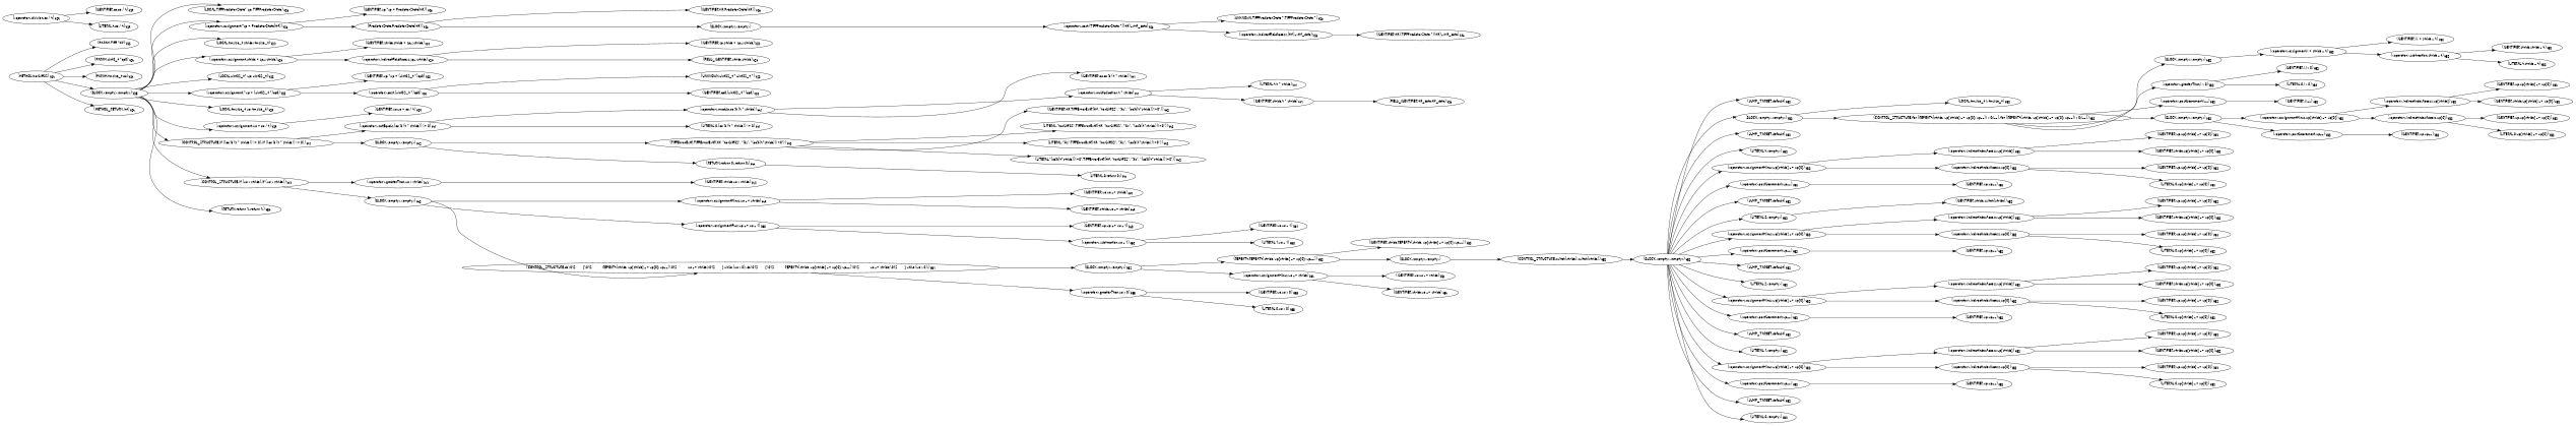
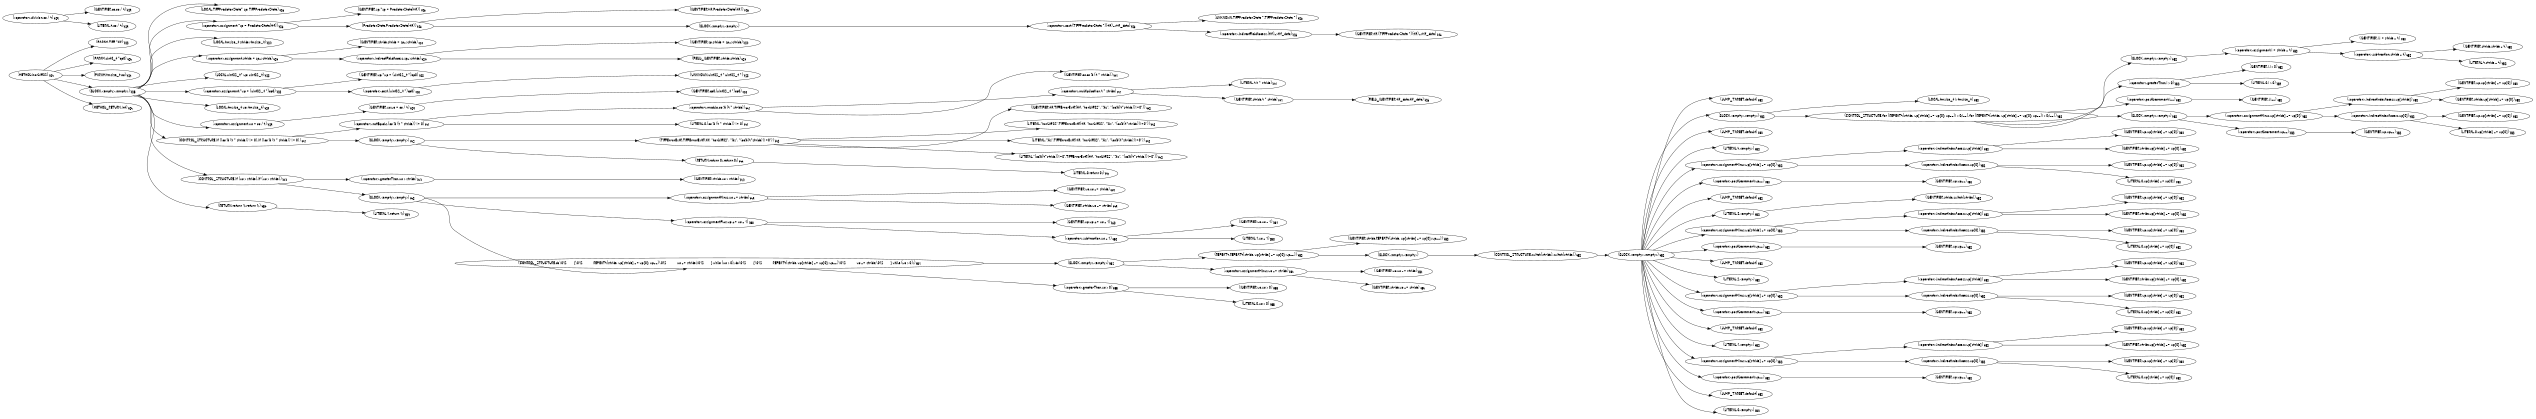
  digraph {
    fontname="Patrick Hand"
    rankdir=LR
    node [fontname="Patrick Hand"]
    edge [fontname="Patrick Hand"]
    n1 [label=<(METHOD,horDiff32)<SUB>734</SUB>>]
    n2 [label=<(PARAM,TIFF *tif)<SUB>733</SUB>>]
    n3 [label=<(PARAM,uint8_t *cp0)<SUB>734</SUB>>]
    n4 [label=<(PARAM,tmsize_t cc)<SUB>734</SUB>>]
    n5 [label=<(BLOCK,&lt;empty&gt;,&lt;empty&gt;)<SUB>735</SUB>>]
    n6 [label=<(METHOD_RETURN,int)<SUB>734</SUB>>]
    n7 [label=<(LOCAL,TIFFPredictorState* sp: TIFFPredictorState)<SUB>736</SUB>>]
    n8 [label=<(&lt;operator&gt;.assignment,*sp = PredictorState(tif))<SUB>736</SUB>>]
    n9 [label=<(LOCAL,tmsize_t stride: tmsize_t)<SUB>737</SUB>>]
    n10 [label=<(&lt;operator&gt;.assignment,stride = sp-&gt;stride)<SUB>737</SUB>>]
    n11 [label=<(LOCAL,uint32_t* wp: uint32_t)<SUB>738</SUB>>]
    n12 [label=<(&lt;operator&gt;.assignment,*wp = (uint32_t *)cp0)<SUB>738</SUB>>]
    n13 [label=<(LOCAL,tmsize_t wc: tmsize_t)<SUB>739</SUB>>]
    n14 [label=<(&lt;operator&gt;.assignment,wc = cc / 4)<SUB>739</SUB>>]
    n15 [label=<(CONTROL_STRUCTURE,if ((cc % (4 * stride)) != 0),if ((cc % (4 * stride)) != 0))<SUB>741</SUB>>]
    n16 [label=<(CONTROL_STRUCTURE,if (wc &gt; stride),if (wc &gt; stride))<SUB>747</SUB>>]
    n17 [label=<(RETURN,return 1;,return 1;)<SUB>757</SUB>>]
    n18 [label=<(IDENTIFIER,sp,*sp = PredictorState(tif))<SUB>736</SUB>>]
    n19 [label=<(PredictorState,PredictorState(tif))<SUB>736</SUB>>]
    n20 [label=<(IDENTIFIER,stride,stride = sp-&gt;stride)<SUB>737</SUB>>]
    n21 [label=<(&lt;operator&gt;.indirectFieldAccess,sp-&gt;stride)<SUB>737</SUB>>]
    n22 [label=<(IDENTIFIER,wp,*wp = (uint32_t *)cp0)<SUB>738</SUB>>]
    n23 [label=<(&lt;operator&gt;.cast,(uint32_t *)cp0)<SUB>738</SUB>>]
    n24 [label=<(IDENTIFIER,wc,wc = cc / 4)<SUB>739</SUB>>]
    n25 [label=<(&lt;operator&gt;.notEquals,(cc % (4 * stride)) != 0)<SUB>741</SUB>>]
    n26 [label=<(BLOCK,&lt;empty&gt;,&lt;empty&gt;)<SUB>742</SUB>>]
    n27 [label=<(&lt;operator&gt;.greaterThan,wc &gt; stride)<SUB>747</SUB>>]
    n28 [label=<(BLOCK,&lt;empty&gt;,&lt;empty&gt;)<SUB>748</SUB>>]
+   n29 [label=<(LITERAL,1,return 1;)<SUB>757</SUB>>]
    n30 [label=<(IDENTIFIER,tif,PredictorState(tif))<SUB>736</SUB>>]
    n31 [label=<(BLOCK,&lt;empty&gt;,&lt;empty&gt;)>]
    n32 [label=<(&lt;operator&gt;.cast,(TIFFPredictorState *)(tif)-&gt;tif_data)<SUB>736</SUB>>]
    n33 [label=<(UNKNOWN,TIFFPredictorState *,TIFFPredictorState *)<SUB>736</SUB>>]
    n34 [label=<(&lt;operator&gt;.indirectFieldAccess,(tif)-&gt;tif_data)<SUB>736</SUB>>]
    n35 [label=<(IDENTIFIER,tif,(TIFFPredictorState *)(tif)-&gt;tif_data)<SUB>736</SUB>>]
    n36 [label=<(FIELD_IDENTIFIER,tif_data,tif_data)<SUB>736</SUB>>]
    n37 [label=<(IDENTIFIER,sp,stride = sp-&gt;stride)<SUB>737</SUB>>]
    n38 [label=<(FIELD_IDENTIFIER,stride,stride)<SUB>737</SUB>>]
    n39 [label=<(UNKNOWN,uint32_t *,uint32_t *)<SUB>728</SUB>>]
    n40 [label=<(IDENTIFIER,cp0,(uint32_t *)cp0)<SUB>738</SUB>>]
    n41 [label=<(&lt;operator&gt;.division,cc / 4)<SUB>739</SUB>>]
    n42 [label=<(IDENTIFIER,cc,cc / 4)<SUB>739</SUB>>]
    n43 [label=<(LITERAL,4,cc / 4)<SUB>739</SUB>>]
    n44 [label=<(&lt;operator&gt;.modulo,cc % (4 * stride))<SUB>741</SUB>>]
    n45 [label=<(LITERAL,0,(cc % (4 * stride)) != 0)<SUB>741</SUB>>]
    n46 [label=<(TIFFErrorExtR,TIFFErrorExtR(tif, &quot;horDiff32&quot;, &quot;%s&quot;, &quot;(cc%(4*stride))!=0&quot;))<SUB>743</SUB>>]
    n47 [label=<(RETURN,return 0;,return 0;)<SUB>744</SUB>>]
    n48 [label=<(IDENTIFIER,cc,cc % (4 * stride))<SUB>741</SUB>>]
    n49 [label=<(&lt;operator&gt;.multiplication,4 * stride)<SUB>741</SUB>>]
    n50 [label=<(LITERAL,4,4 * stride)<SUB>741</SUB>>]
    n51 [label=<(IDENTIFIER,stride,4 * stride)<SUB>741</SUB>>]
    n52 [label=<(IDENTIFIER,tif,TIFFErrorExtR(tif, &quot;horDiff32&quot;, &quot;%s&quot;, &quot;(cc%(4*stride))!=0&quot;))<SUB>743</SUB>>]
    n53 [label=<(LITERAL,&quot;horDiff32&quot;,TIFFErrorExtR(tif, &quot;horDiff32&quot;, &quot;%s&quot;, &quot;(cc%(4*stride))!=0&quot;))<SUB>743</SUB>>]
    n54 [label=<(LITERAL,&quot;%s&quot;,TIFFErrorExtR(tif, &quot;horDiff32&quot;, &quot;%s&quot;, &quot;(cc%(4*stride))!=0&quot;))<SUB>743</SUB>>]
    n55 [label=<(LITERAL,&quot;(cc%(4*stride))!=0&quot;,TIFFErrorExtR(tif, &quot;horDiff32&quot;, &quot;%s&quot;, &quot;(cc%(4*stride))!=0&quot;))<SUB>743</SUB>>]
    n56 [label=<(LITERAL,0,return 0;)<SUB>744</SUB>>]
    n57 [label=<(IDENTIFIER,stride,wc &gt; stride)<SUB>747</SUB>>]
    n58 [label=<(&lt;operator&gt;.assignmentMinus,wc -= stride)<SUB>749</SUB>>]
    n59 [label=<(&lt;operator&gt;.assignmentPlus,wp += wc - 1)<SUB>750</SUB>>]
    n60 [label=<(CONTROL_STRUCTURE,do\012        {\012            REPEAT4(stride, wp[stride] -= wp[0]; wp--)\012            wc -= stride;\012        } while (wc &gt; 0);,do\012        {\012            REPEAT4(stride, wp[stride] -= wp[0]; wp--)\012            wc -= stride;\012        } while (wc &gt; 0);)<SUB>751</SUB>>]
    n61 [label=<(IDENTIFIER,wc,wc -= stride)<SUB>749</SUB>>]
    n62 [label=<(IDENTIFIER,stride,wc -= stride)<SUB>749</SUB>>]
    n63 [label=<(IDENTIFIER,wp,wp += wc - 1)<SUB>760</SUB>>]
    n64 [label=<(&lt;operator&gt;.subtraction,wc - 1)<SUB>750</SUB>>]
    n65 [label=<(BLOCK,&lt;empty&gt;,&lt;empty&gt;)<SUB>752</SUB>>]
    n66 [label=<(&lt;operator&gt;.greaterThan,wc &gt; 0)<SUB>755</SUB>>]
    n67 [label=<(IDENTIFIER,wc,wc - 1)<SUB>752</SUB>>]
-   n68 [label=<(LITERAL,1,wc - 1)<SUB>750</SUB>>]
+   n68 [label=<(LITERAL,1,wc - 1)<SUB>850</SUB>>]
    n69 [label=<(REPEAT4,REPEAT4(stride, wp[stride] -= wp[0]; wp--))<SUB>753</SUB>>]
    n70 [label=<(&lt;operator&gt;.assignmentMinus,wc -= stride)<SUB>754</SUB>>]
    n71 [label=<(IDENTIFIER,wc,wc &gt; 0)<SUB>755</SUB>>]
    n72 [label=<(LITERAL,0,wc &gt; 0)<SUB>755</SUB>>]
    n73 [label=<(IDENTIFIER,stride,REPEAT4(stride, wp[stride] -= wp[0]; wp--))<SUB>753</SUB>>]
    n74 [label=<(BLOCK,&lt;empty&gt;,&lt;empty&gt;)>]
    n75 [label=<(IDENTIFIER,wc,wc -= stride)<SUB>754</SUB>>]
    n76 [label=<(IDENTIFIER,stride,wc -= stride)<SUB>754</SUB>>]
    n77 [label=<(CONTROL_STRUCTURE,switch(stride),switch(stride))<SUB>753</SUB>>]
    n78 [label=<(BLOCK,&lt;empty&gt;,&lt;empty&gt;)<SUB>753</SUB>>]
    n79 [label=<(IDENTIFIER,stride,switch(stride))<SUB>753</SUB>>]
    n80 [label=<(JUMP_TARGET,default)<SUB>753</SUB>>]
    n81 [label=<(BLOCK,&lt;empty&gt;,&lt;empty&gt;)<SUB>753</SUB>>]
    n82 [label=<(JUMP_TARGET,default)<SUB>753</SUB>>]
    n83 [label=<(LITERAL,4,&lt;empty&gt;)<SUB>753</SUB>>]
    n84 [label=<(&lt;operator&gt;.assignmentMinus,wp[stride] -= wp[0])<SUB>753</SUB>>]
    n85 [label=<(&lt;operator&gt;.postDecrement,wp--)<SUB>753</SUB>>]
    n86 [label=<(JUMP_TARGET,default)<SUB>753</SUB>>]
    n87 [label=<(LITERAL,3,&lt;empty&gt;)<SUB>753</SUB>>]
    n88 [label=<(&lt;operator&gt;.assignmentMinus,wp[stride] -= wp[0])<SUB>753</SUB>>]
    n89 [label=<(&lt;operator&gt;.postDecrement,wp--)<SUB>753</SUB>>]
    n90 [label=<(JUMP_TARGET,default)<SUB>753</SUB>>]
    n91 [label=<(LITERAL,2,&lt;empty&gt;)<SUB>753</SUB>>]
    n92 [label=<(&lt;operator&gt;.assignmentMinus,wp[stride] -= wp[0])<SUB>753</SUB>>]
    n93 [label=<(&lt;operator&gt;.postDecrement,wp--)<SUB>753</SUB>>]
    n94 [label=<(JUMP_TARGET,default)<SUB>753</SUB>>]
    n95 [label=<(LITERAL,1,&lt;empty&gt;)<SUB>753</SUB>>]
    n96 [label=<(&lt;operator&gt;.assignmentMinus,wp[stride] -= wp[0])<SUB>753</SUB>>]
    n97 [label=<(&lt;operator&gt;.postDecrement,wp--)<SUB>753</SUB>>]
    n98 [label=<(JUMP_TARGET,default)<SUB>753</SUB>>]
    n99 [label=<(LITERAL,0,&lt;empty&gt;)<SUB>753</SUB>>]
    n100 [label=<(LOCAL,tmsize_t i: tmsize_t)<SUB>753</SUB>>]
    n101 [label=<(CONTROL_STRUCTURE,for (REPEAT4(stride, wp[stride] -= wp[0]; wp--)i &gt; 0;i--),for (REPEAT4(stride, wp[stride] -= wp[0]; wp--)i &gt; 0;i--))<SUB>753</SUB>>]
    n102 [label=<(&lt;operator&gt;.indirectIndexAccess,wp[stride])<SUB>753</SUB>>]
    n103 [label=<(&lt;operator&gt;.indirectIndexAccess,wp[0])<SUB>753</SUB>>]
    n104 [label=<(IDENTIFIER,wp,wp--)<SUB>753</SUB>>]
    n105 [label=<(&lt;operator&gt;.indirectIndexAccess,wp[stride])<SUB>753</SUB>>]
    n106 [label=<(&lt;operator&gt;.indirectIndexAccess,wp[0])<SUB>753</SUB>>]
    n107 [label=<(IDENTIFIER,wp,wp--)<SUB>753</SUB>>]
    n108 [label=<(&lt;operator&gt;.indirectIndexAccess,wp[stride])<SUB>753</SUB>>]
    n109 [label=<(&lt;operator&gt;.indirectIndexAccess,wp[0])<SUB>753</SUB>>]
    n110 [label=<(IDENTIFIER,wp,wp--)<SUB>753</SUB>>]
    n111 [label=<(&lt;operator&gt;.indirectIndexAccess,wp[stride])<SUB>753</SUB>>]
    n112 [label=<(&lt;operator&gt;.indirectIndexAccess,wp[0])<SUB>753</SUB>>]
    n113 [label=<(IDENTIFIER,wp,wp--)<SUB>753</SUB>>]
    n114 [label=<(BLOCK,&lt;empty&gt;,&lt;empty&gt;)<SUB>753</SUB>>]
    n115 [label=<(&lt;operator&gt;.greaterThan,i &gt; 0)<SUB>753</SUB>>]
    n116 [label=<(&lt;operator&gt;.postDecrement,i--)<SUB>753</SUB>>]
    n117 [label=<(BLOCK,&lt;empty&gt;,&lt;empty&gt;)<SUB>753</SUB>>]
    n118 [label=<(&lt;operator&gt;.assignment,i = stride - 4)<SUB>753</SUB>>]
    n119 [label=<(IDENTIFIER,i,i &gt; 0)<SUB>753</SUB>>]
-   n120 [label=<(LITERAL,0,i &gt; 0)<SUB>753</SUB>>]
+   n120 [label=<(LITERAL,0,i &gt; 0)<SUB>759</SUB>>]
    n121 [label=<(IDENTIFIER,i,i--)<SUB>753</SUB>>]
    n122 [label=<(&lt;operator&gt;.assignmentMinus,wp[stride] -= wp[0])<SUB>753</SUB>>]
    n123 [label=<(&lt;operator&gt;.postDecrement,wp--)<SUB>753</SUB>>]
    n124 [label=<(IDENTIFIER,i,i = stride - 4)<SUB>753</SUB>>]
    n125 [label=<(&lt;operator&gt;.subtraction,stride - 4)<SUB>753</SUB>>]
    n126 [label=<(IDENTIFIER,stride,stride - 4)<SUB>753</SUB>>]
    n127 [label=<(LITERAL,4,stride - 4)<SUB>753</SUB>>]
    n128 [label=<(&lt;operator&gt;.indirectIndexAccess,wp[stride])<SUB>753</SUB>>]
    n129 [label=<(&lt;operator&gt;.indirectIndexAccess,wp[0])<SUB>753</SUB>>]
    n130 [label=<(IDENTIFIER,wp,wp--)<SUB>753</SUB>>]
    n131 [label=<(IDENTIFIER,wp,wp[stride] -= wp[0])<SUB>753</SUB>>]
    n132 [label=<(IDENTIFIER,stride,wp[stride] -= wp[0])<SUB>753</SUB>>]
    n133 [label=<(IDENTIFIER,wp,wp[stride] -= wp[0])<SUB>753</SUB>>]
    n134 [label=<(LITERAL,0,wp[stride] -= wp[0])<SUB>753</SUB>>]
    n135 [label=<(IDENTIFIER,wp,wp[stride] -= wp[0])<SUB>753</SUB>>]
    n136 [label=<(IDENTIFIER,stride,wp[stride] -= wp[0])<SUB>753</SUB>>]
    n137 [label=<(IDENTIFIER,wp,wp[stride] -= wp[0])<SUB>753</SUB>>]
    n138 [label=<(LITERAL,0,wp[stride] -= wp[0])<SUB>753</SUB>>]
    n139 [label=<(IDENTIFIER,wp,wp[stride] -= wp[0])<SUB>753</SUB>>]
    n140 [label=<(IDENTIFIER,stride,wp[stride] -= wp[0])<SUB>753</SUB>>]
    n141 [label=<(IDENTIFIER,wp,wp[stride] -= wp[0])<SUB>753</SUB>>]
    n142 [label=<(LITERAL,0,wp[stride] -= wp[0])<SUB>753</SUB>>]
    n143 [label=<(IDENTIFIER,wp,wp[stride] -= wp[0])<SUB>753</SUB>>]
    n144 [label=<(IDENTIFIER,stride,wp[stride] -= wp[0])<SUB>753</SUB>>]
    n145 [label=<(IDENTIFIER,wp,wp[stride] -= wp[0])<SUB>753</SUB>>]
    n146 [label=<(LITERAL,0,wp[stride] -= wp[0])<SUB>753</SUB>>]
    n147 [label=<(IDENTIFIER,wp,wp[stride] -= wp[0])<SUB>753</SUB>>]
    n148 [label=<(IDENTIFIER,stride,wp[stride] -= wp[0])<SUB>753</SUB>>]
    n149 [label=<(IDENTIFIER,wp,wp[stride] -= wp[0])<SUB>753</SUB>>]
    n150 [label=<(LITERAL,0,wp[stride] -= wp[0])<SUB>753</SUB>>]
    n1 -> n2
    n1 -> n3
    n1 -> n4
    n1 -> n5
    n1 -> n6
    n5 -> n7
    n5 -> n8
    n5 -> n9
    n5 -> n10
    n5 -> n11
    n5 -> n12
    n5 -> n13
    n5 -> n14
    n5 -> n15
    n5 -> n16
    n5 -> n17
    n8 -> n18
    n8 -> n19
    n10 -> n20
    n10 -> n21
    n12 -> n22
    n12 -> n23
    n14 -> n24
    n15 -> n25
    n15 -> n26
    n16 -> n27
    n16 -> n28
+   n17 -> n29
    n19 -> n30
    n19 -> n31
    n21 -> n37
    n21 -> n38
    n23 -> n39
-   n23 -> n40
+   n24 -> n40
    n25 -> n44
    n25 -> n45
    n26 -> n46
    n26 -> n47
    n27 -> n57
    n28 -> n58
    n28 -> n59
    n28 -> n60
    n31 -> n32
    n32 -> n33
    n32 -> n34
    n34 -> n35
    n41 -> n42
    n41 -> n43
    n44 -> n48
    n44 -> n49
    n46 -> n52
    n46 -> n53
    n46 -> n54
    n46 -> n55
    n47 -> n56
    n49 -> n50
    n49 -> n51
    n51 -> n36
    n58 -> n61
    n58 -> n62
    n59 -> n63
    n59 -> n64
    n60 -> n65
    n60 -> n66
    n64 -> n67
    n64 -> n68
    n65 -> n69
    n65 -> n70
    n66 -> n71
    n66 -> n72
    n69 -> n73
    n69 -> n74
    n70 -> n75
    n70 -> n76
    n74 -> n77
    n77 -> n78
    n78 -> n80
    n78 -> n81
    n78 -> n82
    n78 -> n83
    n78 -> n84
    n78 -> n85
    n78 -> n86
    n78 -> n87
    n78 -> n88
    n78 -> n89
    n78 -> n90
    n78 -> n91
    n78 -> n92
    n78 -> n93
    n78 -> n94
    n78 -> n95
    n78 -> n96
    n78 -> n97
    n78 -> n98
    n78 -> n99
    n81 -> n100
    n81 -> n101
    n84 -> n102
    n84 -> n103
    n85 -> n104
    n87 -> n79
    n88 -> n105
    n88 -> n106
    n89 -> n107
    n92 -> n108
    n92 -> n109
    n93 -> n110
    n96 -> n111
    n96 -> n112
    n97 -> n113
    n101 -> n114
    n101 -> n115
    n101 -> n116
    n101 -> n117
    n102 -> n135
    n102 -> n136
    n103 -> n137
    n103 -> n138
    n105 -> n139
    n105 -> n140
    n106 -> n141
    n106 -> n142
    n108 -> n143
    n108 -> n144
    n109 -> n145
    n109 -> n146
    n111 -> n147
    n111 -> n148
    n112 -> n149
    n112 -> n150
    n114 -> n118
    n115 -> n119
    n115 -> n120
    n116 -> n121
    n117 -> n122
    n117 -> n123
    n118 -> n124
    n118 -> n125
    n122 -> n128
    n122 -> n129
    n123 -> n130
    n125 -> n126
    n125 -> n127
    n128 -> n131
    n128 -> n132
    n129 -> n133
    n129 -> n134
  }
